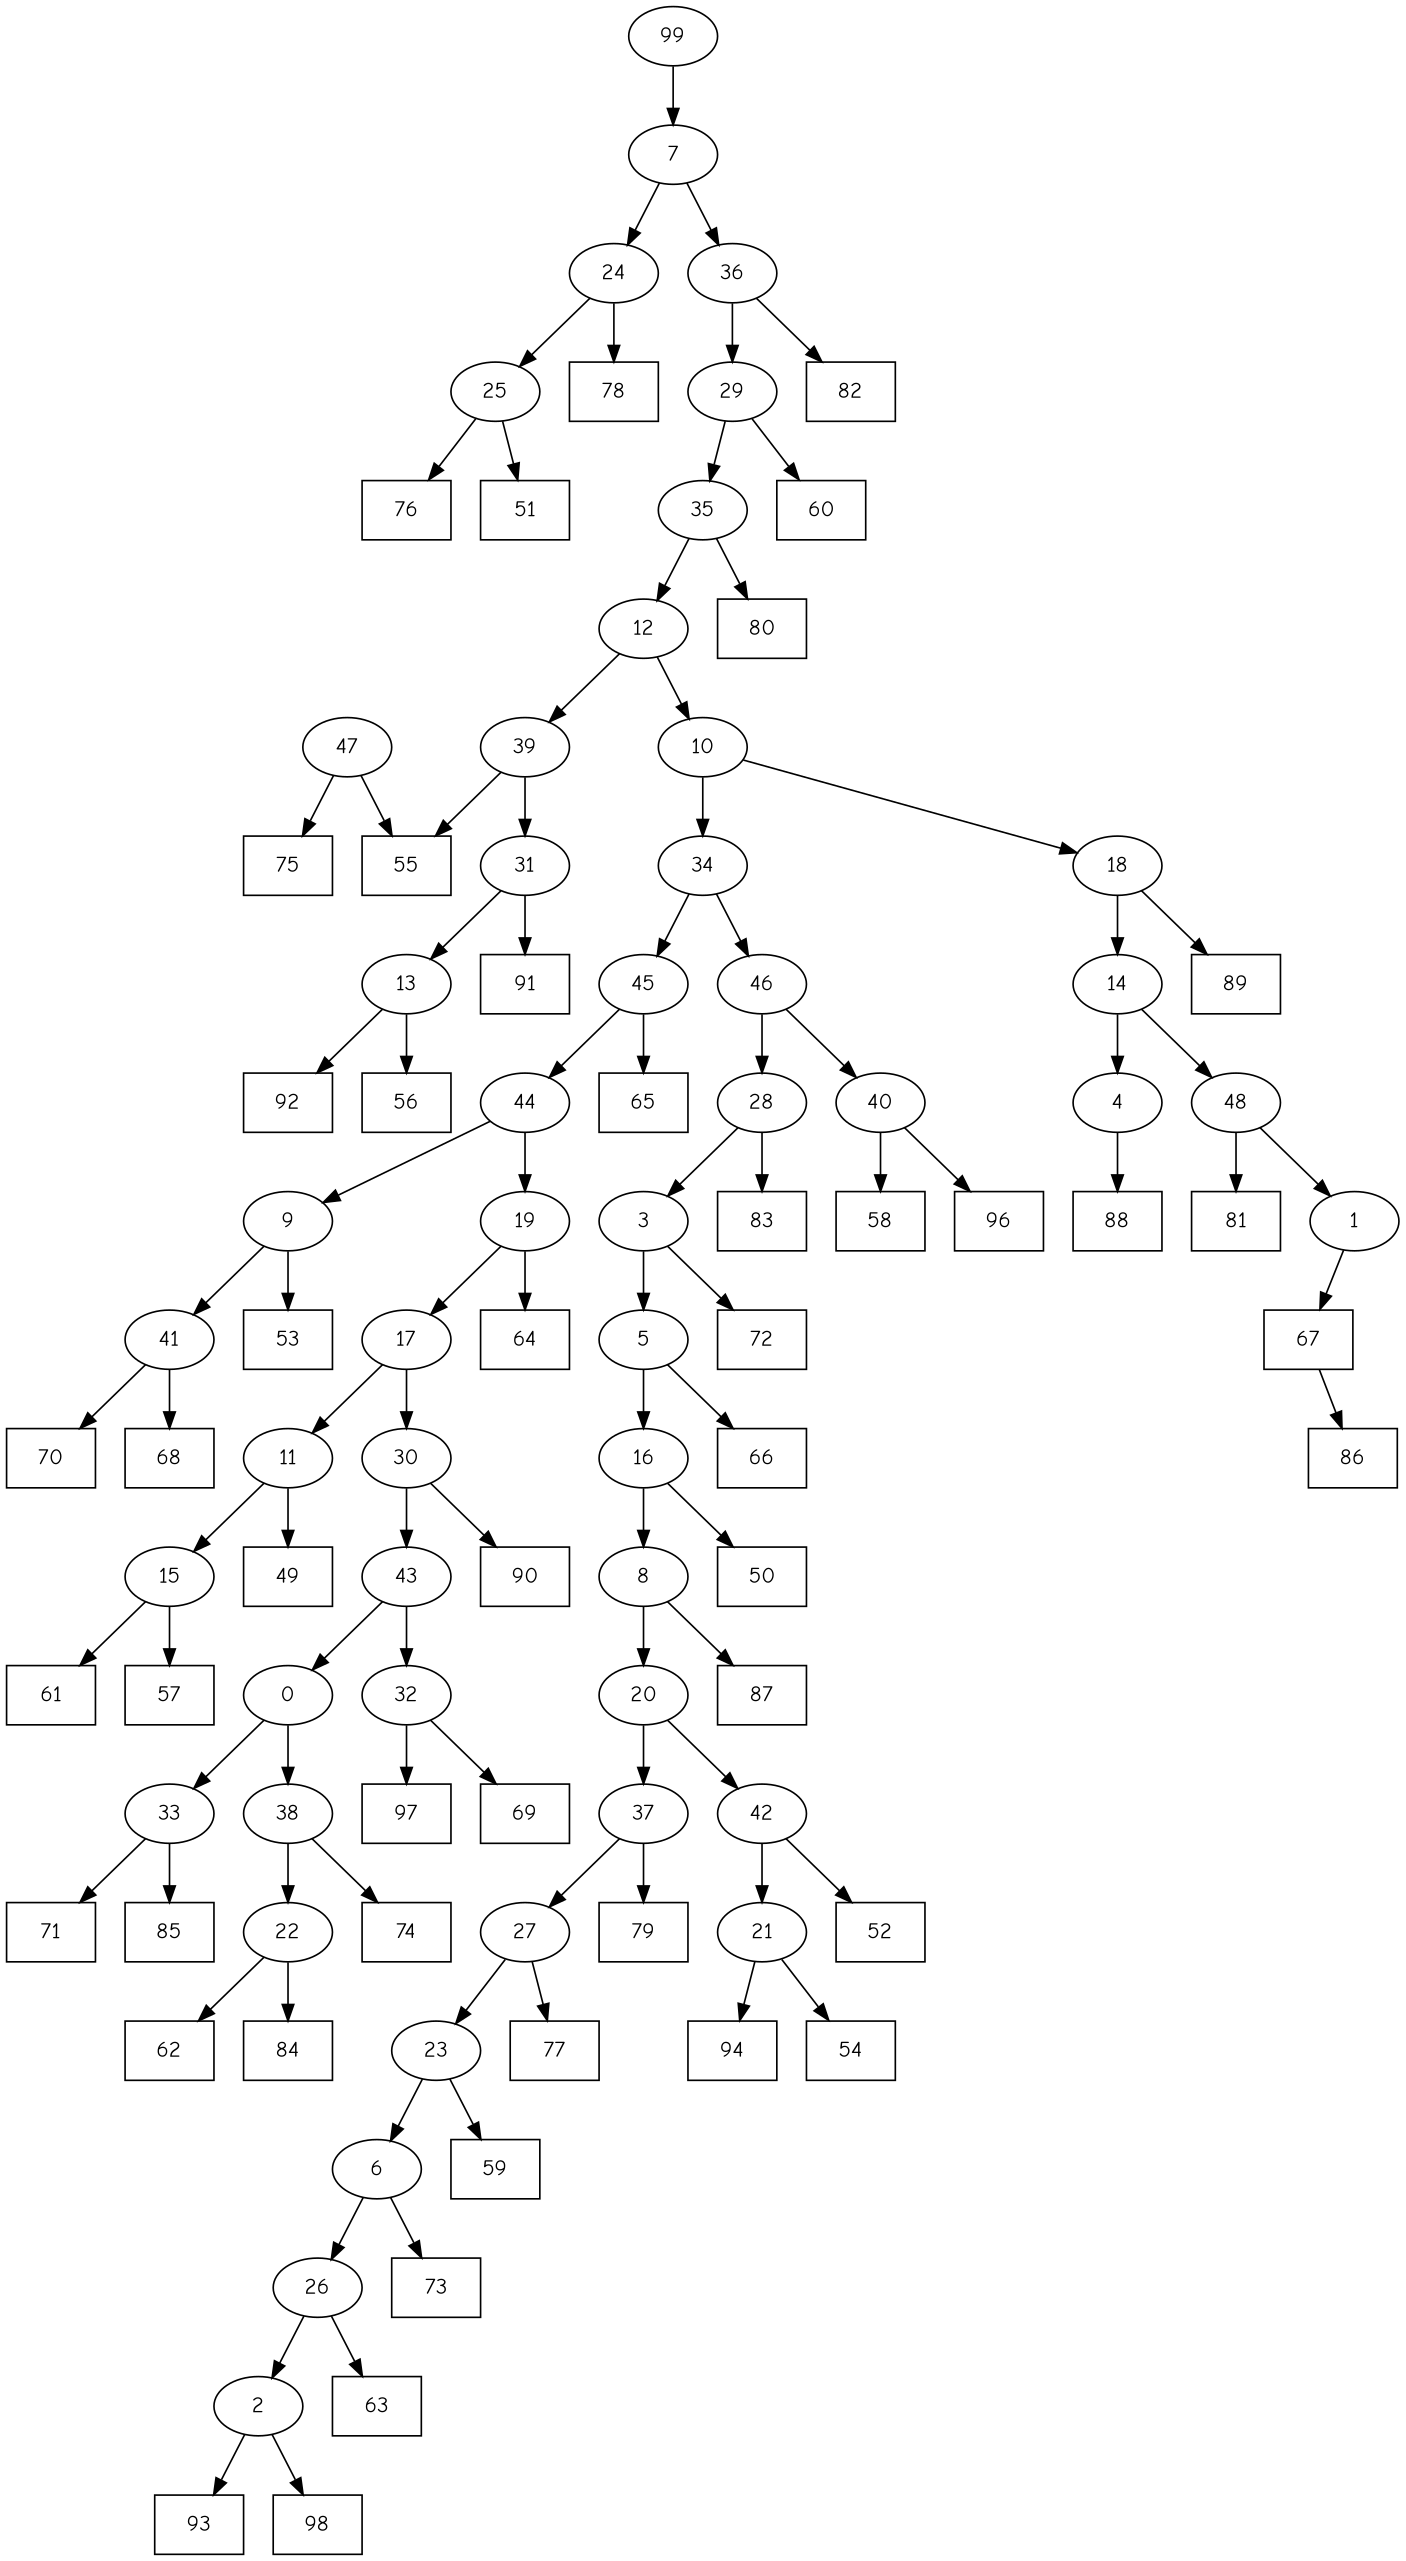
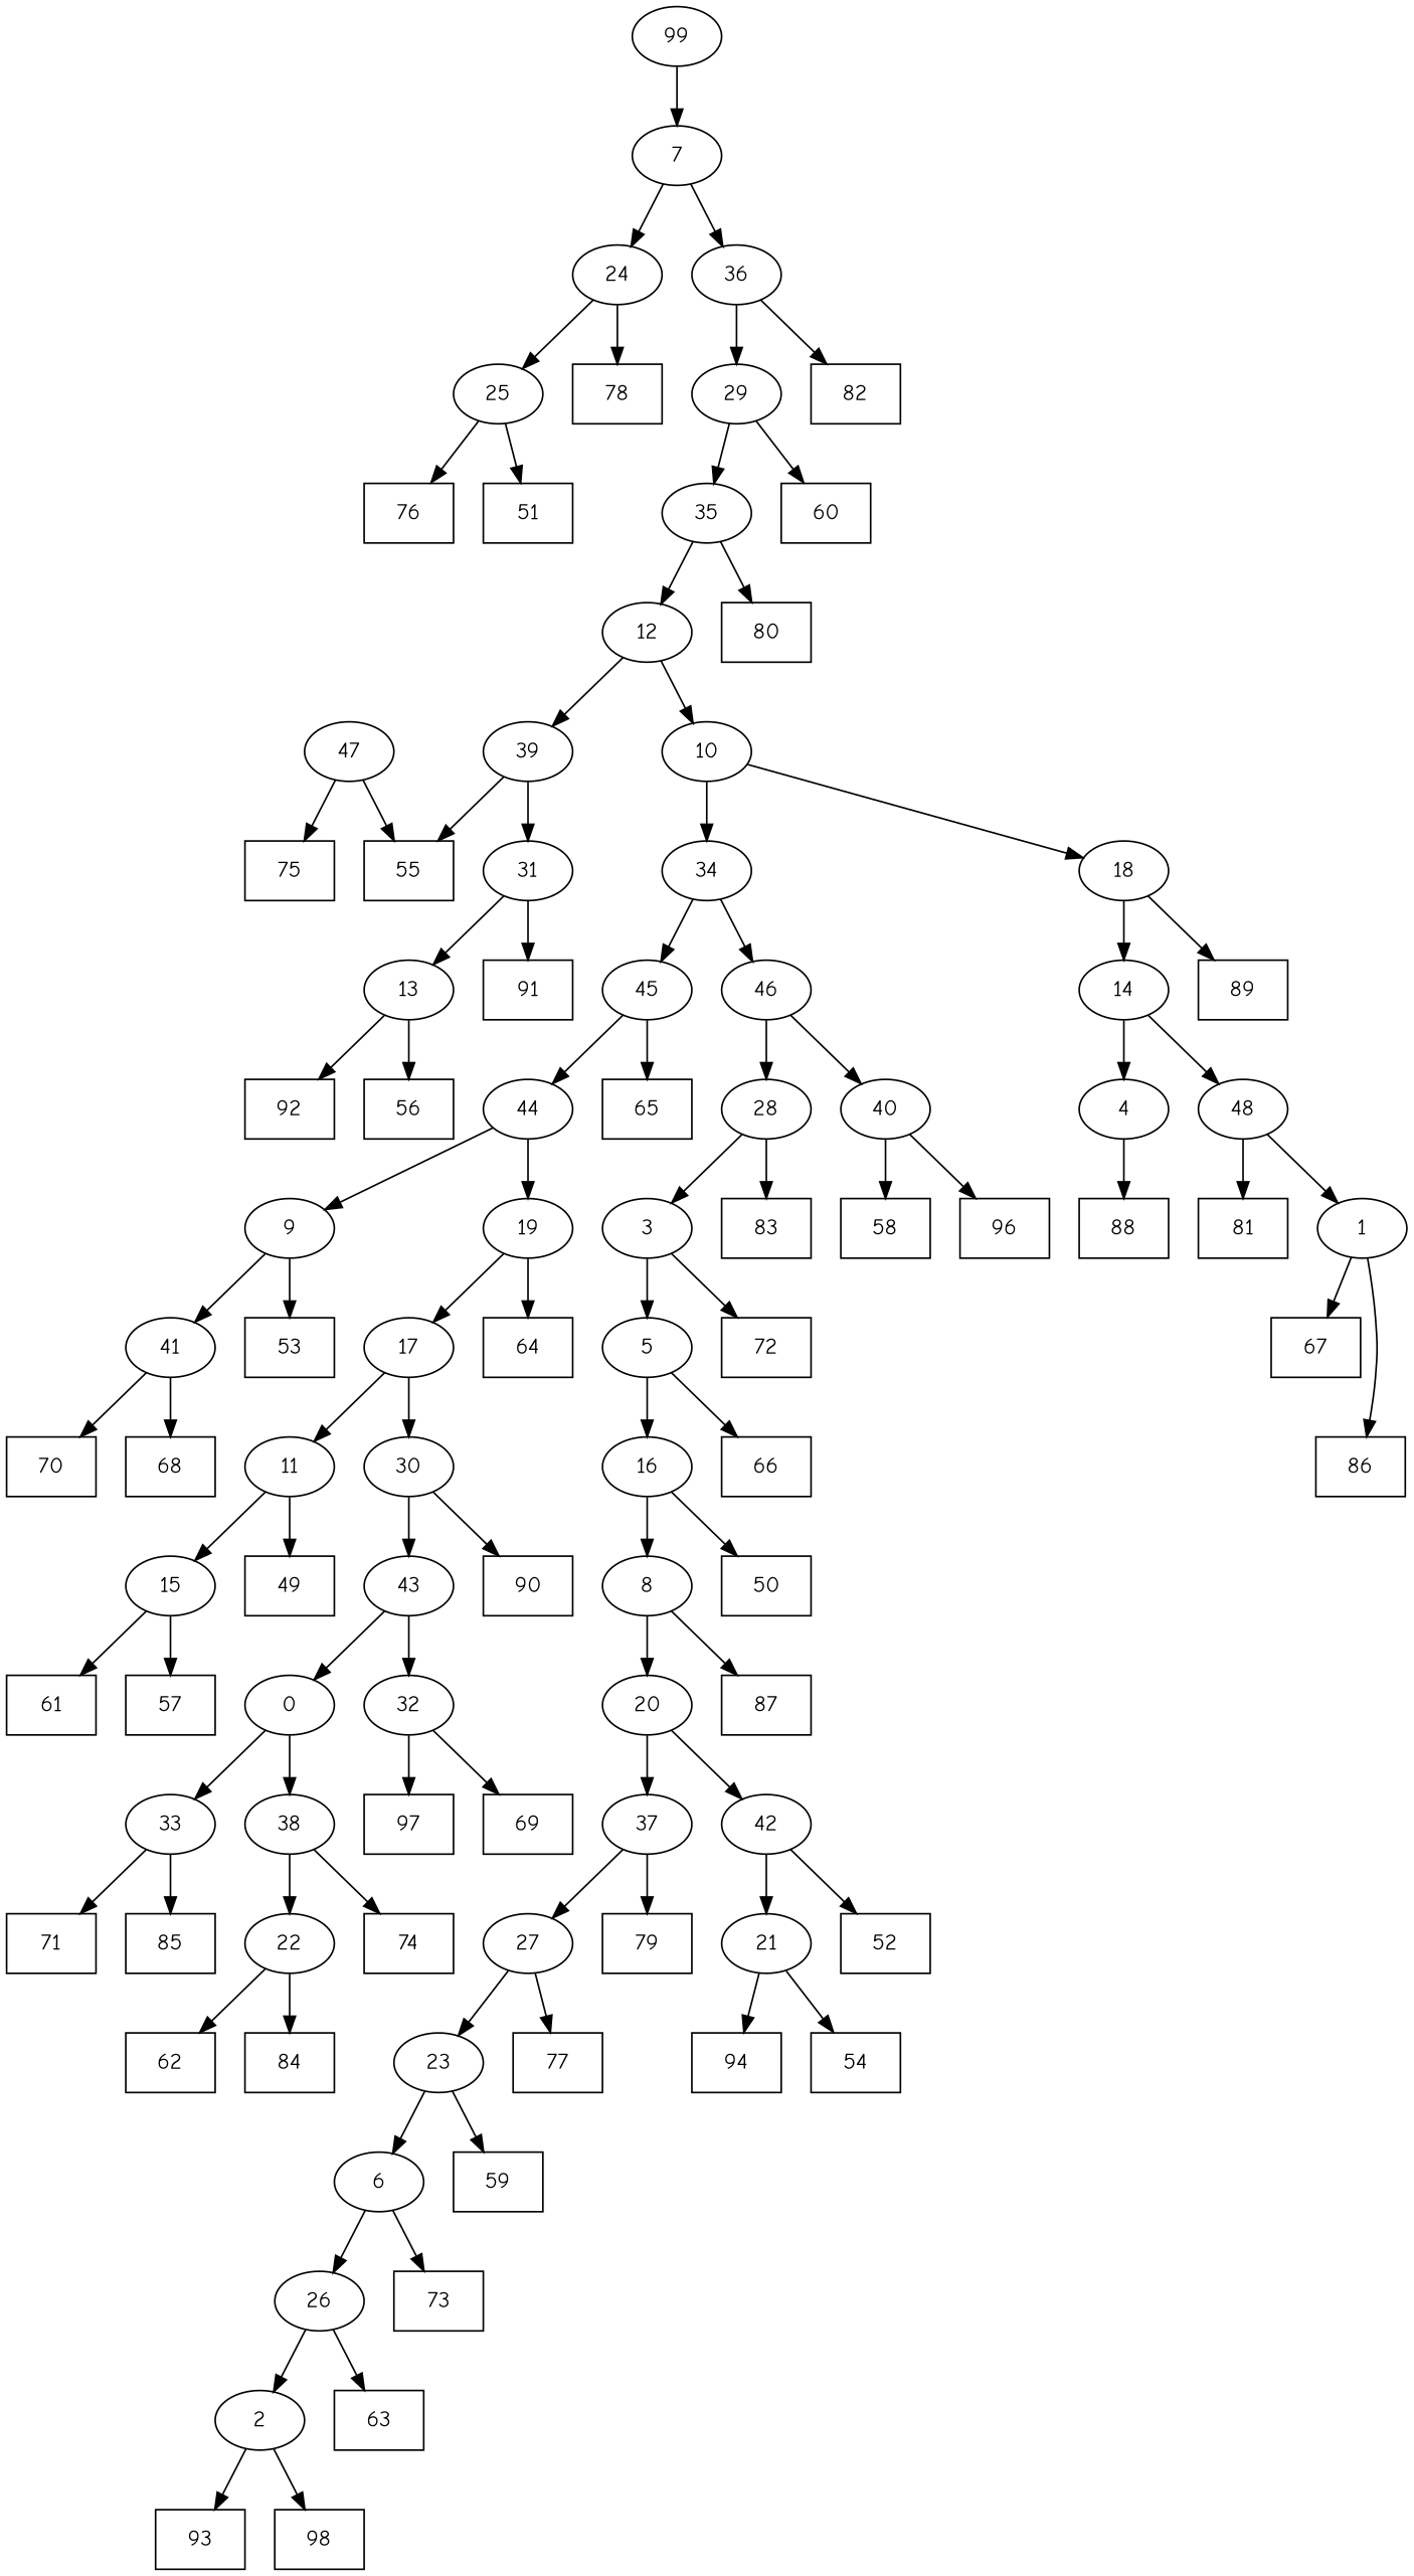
  digraph {
    fontname="Comic Neue"
    node [fontname="Comic Neue"]
    edge [fontname="Comic Neue"]
    n1 [label=0]
    n2 [label=33]
    n3 [label=38]
    n4 [label=71 shape=box]
    n5 [label=85 shape=box]
    n6 [label=22]
    n7 [label=74 shape=box]
    n8 [label=1]
    n9 [label=67 shape=box]
    n10 [label=86 shape=box]
    n11 [label=2]
    n12 [label=93 shape=box]
    n13 [label=98 shape=box]
    n14 [label=3]
    n15 [label=5]
    n16 [label=72 shape=box]
    n17 [label=16]
    n18 [label=66 shape=box]
    n19 [label=4]
    n20 [label=88 shape=box]
    n21 [label=8]
    n22 [label=50 shape=box]
    n23 [label=6]
    n24 [label=26]
    n25 [label=73 shape=box]
    n26 [label=63 shape=box]
    n27 [label=7]
    n28 [label=24]
    n29 [label=36]
    n30 [label=25]
    n31 [label=78 shape=box]
    n32 [label=29]
    n33 [label=82 shape=box]
    n34 [label=20]
    n35 [label=87 shape=box]
    n36 [label=37]
    n37 [label=42]
    n38 [label=9]
    n39 [label=41]
    n40 [label=53 shape=box]
    n41 [label=70 shape=box]
    n42 [label=68 shape=box]
    n43 [label=10]
    n44 [label=18]
    n45 [label=34]
    n46 [label=14]
    n47 [label=89 shape=box]
    n48 [label=45]
    n49 [label=46]
    n50 [label=11]
    n51 [label=15]
    n52 [label=49 shape=box]
    n53 [label=61 shape=box]
    n54 [label=57 shape=box]
    n55 [label=12]
    n56 [label=39]
    n57 [label=31]
    n58 [label=55 shape=box]
    n59 [label=13]
    n60 [label=92 shape=box]
    n61 [label=56 shape=box]
    n62 [label=48]
    n63 [label=81 shape=box]
    n64 [label=17]
    n65 [label=30]
    n66 [label=43]
    n67 [label=90 shape=box]
    n68 [label=19]
    n69 [label=64 shape=box]
    n70 [label=27]
    n71 [label=79 shape=box]
    n72 [label=21]
    n73 [label=52 shape=box]
    n74 [label=94 shape=box]
    n75 [label=54 shape=box]
    n76 [label=62 shape=box]
    n77 [label=84 shape=box]
    n78 [label=23]
    n79 [label=59 shape=box]
    n80 [label=76 shape=box]
    n81 [label=51 shape=box]
    n82 [label=77 shape=box]
    n83 [label=28]
    n84 [label=83 shape=box]
    n85 [label=35]
    n86 [label=60 shape=box]
    n87 [label=80 shape=box]
    n88 [label=32]
    n89 [label=91 shape=box]
    n90 [label=97 shape=box]
    n91 [label=69 shape=box]
    n92 [label=44]
    n93 [label=65 shape=box]
    n94 [label=40]
    n95 [label=47]
    n96 [label=75 shape=box]
    n97 [label=58 shape=box]
    n98 [label=96 shape=box]
    n99 [label=99]
    n1 -> n2
    n1 -> n3
    n2 -> n4
    n2 -> n5
    n3 -> n6
    n3 -> n7
    n6 -> n76
    n6 -> n77
    n8 -> n9
-   n9 -> n10
+   n8 -> n10
    n11 -> n12
    n11 -> n13
    n14 -> n15
    n14 -> n16
    n15 -> n17
    n15 -> n18
    n17 -> n21
    n17 -> n22
    n19 -> n20
    n21 -> n34
    n21 -> n35
    n23 -> n24
    n23 -> n25
    n24 -> n11
    n24 -> n26
    n27 -> n28
    n27 -> n29
    n28 -> n30
    n28 -> n31
    n29 -> n32
    n29 -> n33
    n30 -> n80
    n30 -> n81
    n32 -> n85
    n32 -> n86
    n34 -> n36
    n34 -> n37
    n36 -> n70
    n36 -> n71
    n37 -> n72
    n37 -> n73
    n38 -> n39
    n38 -> n40
    n39 -> n41
    n39 -> n42
    n43 -> n44
    n43 -> n45
    n44 -> n46
    n44 -> n47
    n45 -> n48
    n45 -> n49
    n46 -> n19
    n46 -> n62
    n48 -> n92
    n48 -> n93
    n49 -> n83
    n49 -> n94
    n50 -> n51
    n50 -> n52
    n51 -> n53
    n51 -> n54
    n55 -> n43
    n55 -> n56
    n56 -> n57
    n56 -> n58
    n57 -> n59
    n57 -> n89
    n59 -> n60
    n59 -> n61
    n62 -> n8
    n62 -> n63
    n64 -> n50
    n64 -> n65
    n65 -> n66
    n65 -> n67
    n66 -> n1
    n66 -> n88
    n68 -> n64
    n68 -> n69
    n70 -> n78
    n70 -> n82
    n72 -> n74
    n72 -> n75
    n78 -> n23
    n78 -> n79
    n83 -> n14
    n83 -> n84
    n85 -> n55
    n85 -> n87
    n88 -> n90
    n88 -> n91
    n92 -> n38
    n92 -> n68
    n94 -> n97
    n94 -> n98
    n95 -> n58
    n95 -> n96
    n99 -> n27
  }
